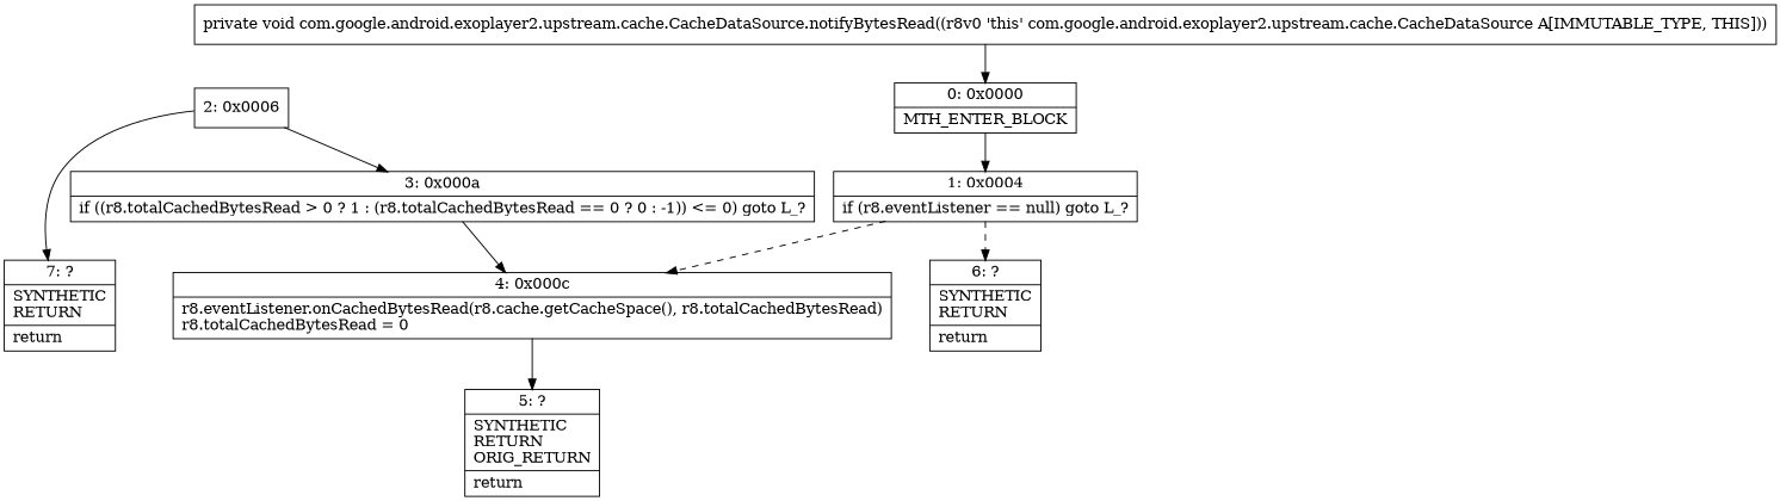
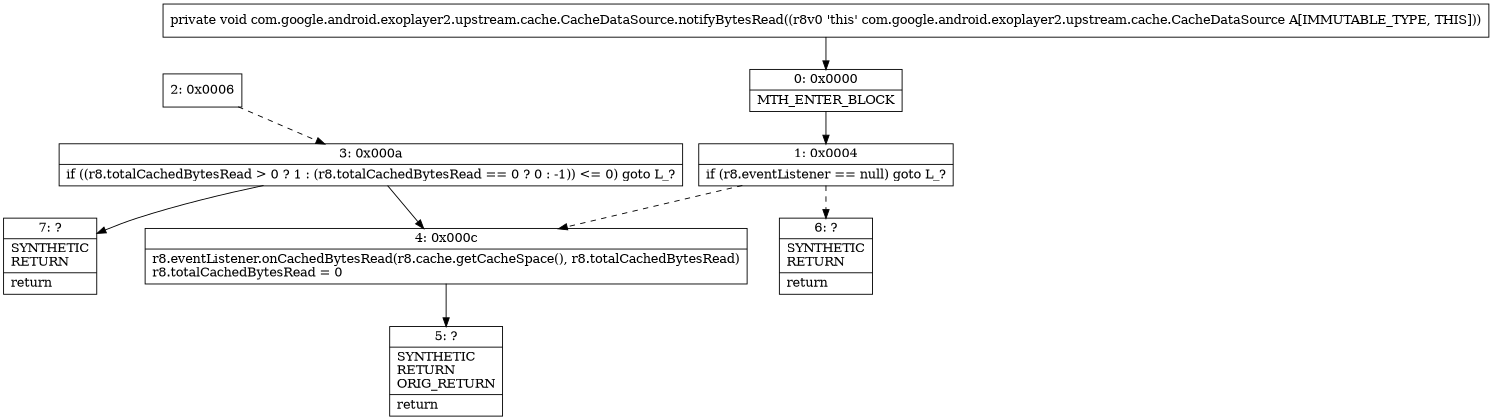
  digraph {
    node [shape=record]
    n1 [label="{0\:\ 0x0000|MTH_ENTER_BLOCK\l}"]
    n2 [label="{1\:\ 0x0004|if (r8.eventListener == null) goto L_?\l}"]
    n3 [label="{6\:\ ?|SYNTHETIC\lRETURN\l|return\l}"]
    n4 [label="{4\:\ 0x000c|r8.eventListener.onCachedBytesRead(r8.cache.getCacheSpace(), r8.totalCachedBytesRead)\lr8.totalCachedBytesRead = 0\l}"]
    n5 [label="{2\:\ 0x0006}"]
    n6 [label="{3\:\ 0x000a|if ((r8.totalCachedBytesRead \> 0 ? 1 : (r8.totalCachedBytesRead == 0 ? 0 : \-1)) \<= 0) goto L_?\l}"]
    n7 [label="{7\:\ ?|SYNTHETIC\lRETURN\l|return\l}"]
    n8 [label="{5\:\ ?|SYNTHETIC\lRETURN\lORIG_RETURN\l|return\l}"]
    n9 [label="{private void com.google.android.exoplayer2.upstream.cache.CacheDataSource.notifyBytesRead((r8v0 'this' com.google.android.exoplayer2.upstream.cache.CacheDataSource A[IMMUTABLE_TYPE, THIS])) }"]
    n1 -> n2
    n2 -> n3 [style=dashed]
    n2 -> n4 [style=dashed]
    n4 -> n8
-   n5 -> n6
+   n5 -> n6 [style=dashed]
    n6 -> n4 [style=solid]
-   n5 -> n7
+   n6 -> n7
    n9 -> n1
  }
